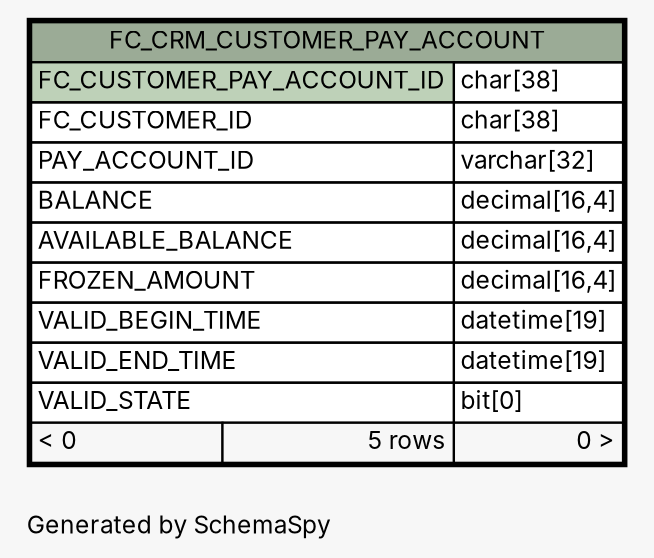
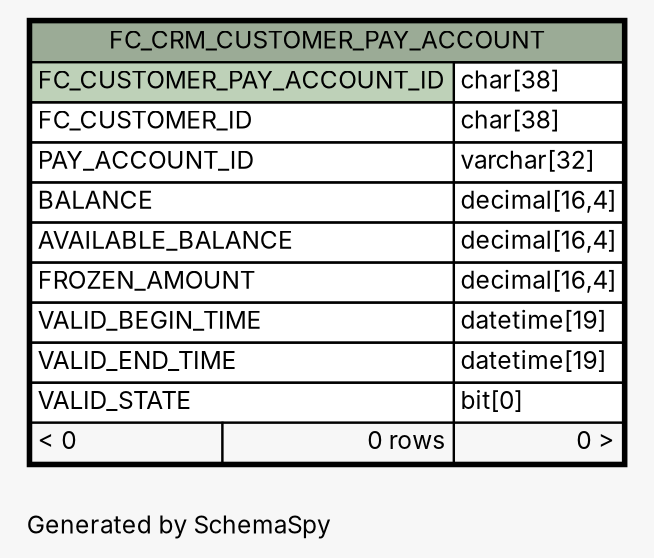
  digraph {
    bgcolor="#f7f7f7"
    fontname=Inter
    fontsize=11
    label="\nGenerated by SchemaSpy"
    labeljust=l
    nodesep=0.18
    rankdir=RL
    ranksep=0.46
-   n1 [fontname=Inter fontsize=11 label=<     <TABLE BORDER="2" CELLBORDER="1" CELLSPACING="0" BGCOLOR="#ffffff">       <TR><TD COLSPAN="3" BGCOLOR="#9bab96" ALIGN="CENTER">FC_CRM_CUSTOMER_PAY_ACCOUNT</TD></TR>       <TR><TD PORT="FC_CUSTOMER_PAY_ACCOUNT_ID" COLSPAN="2" BGCOLOR="#bed1b8" ALIGN="LEFT">FC_CUSTOMER_PAY_ACCOUNT_ID</TD><TD PORT="FC_CUSTOMER_PAY_ACCOUNT_ID.type" ALIGN="LEFT">char[38]</TD></TR>       <TR><TD PORT="FC_CUSTOMER_ID" COLSPAN="2" ALIGN="LEFT">FC_CUSTOMER_ID</TD><TD PORT="FC_CUSTOMER_ID.type" ALIGN="LEFT">char[38]</TD></TR>       <TR><TD PORT="PAY_ACCOUNT_ID" COLSPAN="2" ALIGN="LEFT">PAY_ACCOUNT_ID</TD><TD PORT="PAY_ACCOUNT_ID.type" ALIGN="LEFT">varchar[32]</TD></TR>       <TR><TD PORT="BALANCE" COLSPAN="2" ALIGN="LEFT">BALANCE</TD><TD PORT="BALANCE.type" ALIGN="LEFT">decimal[16,4]</TD></TR>       <TR><TD PORT="AVAILABLE_BALANCE" COLSPAN="2" ALIGN="LEFT">AVAILABLE_BALANCE</TD><TD PORT="AVAILABLE_BALANCE.type" ALIGN="LEFT">decimal[16,4]</TD></TR>       <TR><TD PORT="FROZEN_AMOUNT" COLSPAN="2" ALIGN="LEFT">FROZEN_AMOUNT</TD><TD PORT="FROZEN_AMOUNT.type" ALIGN="LEFT">decimal[16,4]</TD></TR>       <TR><TD PORT="VALID_BEGIN_TIME" COLSPAN="2" ALIGN="LEFT">VALID_BEGIN_TIME</TD><TD PORT="VALID_BEGIN_TIME.type" ALIGN="LEFT">datetime[19]</TD></TR>       <TR><TD PORT="VALID_END_TIME" COLSPAN="2" ALIGN="LEFT">VALID_END_TIME</TD><TD PORT="VALID_END_TIME.type" ALIGN="LEFT">datetime[19]</TD></TR>       <TR><TD PORT="VALID_STATE" COLSPAN="2" ALIGN="LEFT">VALID_STATE</TD><TD PORT="VALID_STATE.type" ALIGN="LEFT">bit[0]</TD></TR>       <TR><TD ALIGN="LEFT" BGCOLOR="#f7f7f7">&lt; 0</TD><TD ALIGN="RIGHT" BGCOLOR="#f7f7f7">5 rows</TD><TD ALIGN="RIGHT" BGCOLOR="#f7f7f7">0 &gt;</TD></TR>     </TABLE>> shape=plaintext]
+   n1 [fontname=Inter fontsize=11 label=<     <TABLE BORDER="2" CELLBORDER="1" CELLSPACING="0" BGCOLOR="#ffffff">       <TR><TD COLSPAN="3" BGCOLOR="#9bab96" ALIGN="CENTER">FC_CRM_CUSTOMER_PAY_ACCOUNT</TD></TR>       <TR><TD PORT="FC_CUSTOMER_PAY_ACCOUNT_ID" COLSPAN="2" BGCOLOR="#bed1b8" ALIGN="LEFT">FC_CUSTOMER_PAY_ACCOUNT_ID</TD><TD PORT="FC_CUSTOMER_PAY_ACCOUNT_ID.type" ALIGN="LEFT">char[38]</TD></TR>       <TR><TD PORT="FC_CUSTOMER_ID" COLSPAN="2" ALIGN="LEFT">FC_CUSTOMER_ID</TD><TD PORT="FC_CUSTOMER_ID.type" ALIGN="LEFT">char[38]</TD></TR>       <TR><TD PORT="PAY_ACCOUNT_ID" COLSPAN="2" ALIGN="LEFT">PAY_ACCOUNT_ID</TD><TD PORT="PAY_ACCOUNT_ID.type" ALIGN="LEFT">varchar[32]</TD></TR>       <TR><TD PORT="BALANCE" COLSPAN="2" ALIGN="LEFT">BALANCE</TD><TD PORT="BALANCE.type" ALIGN="LEFT">decimal[16,4]</TD></TR>       <TR><TD PORT="AVAILABLE_BALANCE" COLSPAN="2" ALIGN="LEFT">AVAILABLE_BALANCE</TD><TD PORT="AVAILABLE_BALANCE.type" ALIGN="LEFT">decimal[16,4]</TD></TR>       <TR><TD PORT="FROZEN_AMOUNT" COLSPAN="2" ALIGN="LEFT">FROZEN_AMOUNT</TD><TD PORT="FROZEN_AMOUNT.type" ALIGN="LEFT">decimal[16,4]</TD></TR>       <TR><TD PORT="VALID_BEGIN_TIME" COLSPAN="2" ALIGN="LEFT">VALID_BEGIN_TIME</TD><TD PORT="VALID_BEGIN_TIME.type" ALIGN="LEFT">datetime[19]</TD></TR>       <TR><TD PORT="VALID_END_TIME" COLSPAN="2" ALIGN="LEFT">VALID_END_TIME</TD><TD PORT="VALID_END_TIME.type" ALIGN="LEFT">datetime[19]</TD></TR>       <TR><TD PORT="VALID_STATE" COLSPAN="2" ALIGN="LEFT">VALID_STATE</TD><TD PORT="VALID_STATE.type" ALIGN="LEFT">bit[0]</TD></TR>       <TR><TD ALIGN="LEFT" BGCOLOR="#f7f7f7">&lt; 0</TD><TD ALIGN="RIGHT" BGCOLOR="#f7f7f7">0 rows</TD><TD ALIGN="RIGHT" BGCOLOR="#f7f7f7">0 &gt;</TD></TR>     </TABLE>> shape=plaintext]
  }
